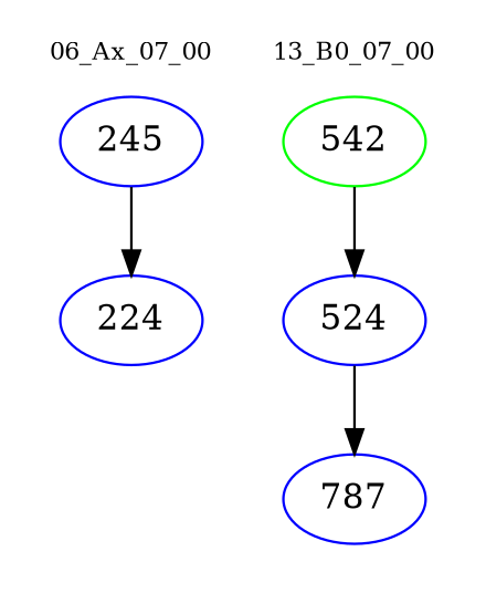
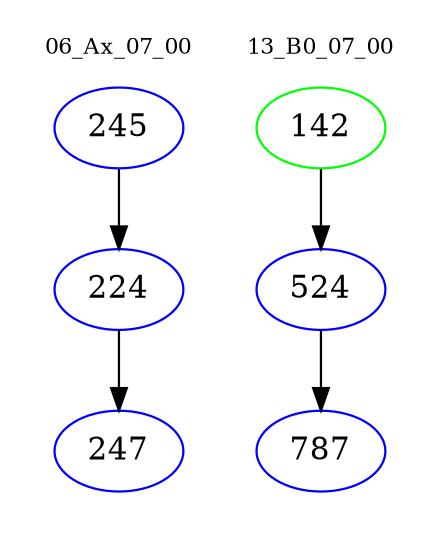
  digraph {
    node [color=blue]
    edge [color=black]
    n1 [label=245]
    n2 [label=224]
-   n4 [color=green label=542]
+   n3 [label=247]
+   n4 [color=green label=142]
    n5 [label=524]
    n6 [label=787]
    subgraph cluster_1 {
      color=white
      fontsize=10
      label="06_Ax_07_00"
      n1
      n2
+     n3
    }
    subgraph cluster_2 {
      color=white
      fontsize=10
      label="13_B0_07_00"
      n4
      n5
      n6
    }
    n1 -> n2
+   n2 -> n3
    n4 -> n5
    n5 -> n6
  }
